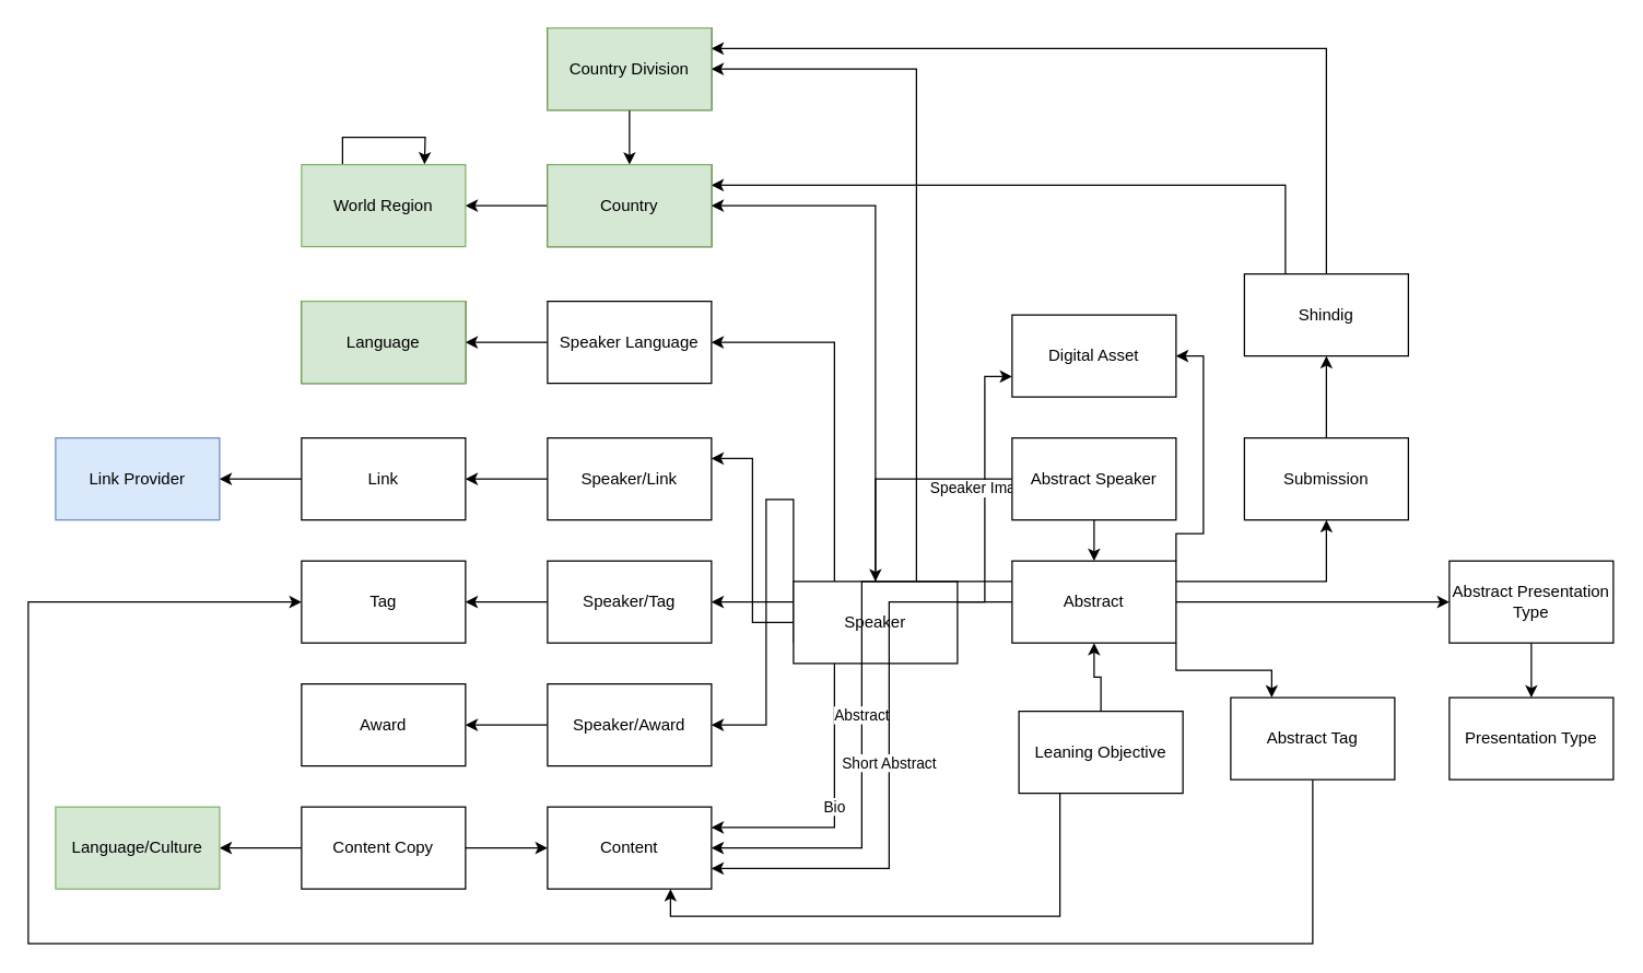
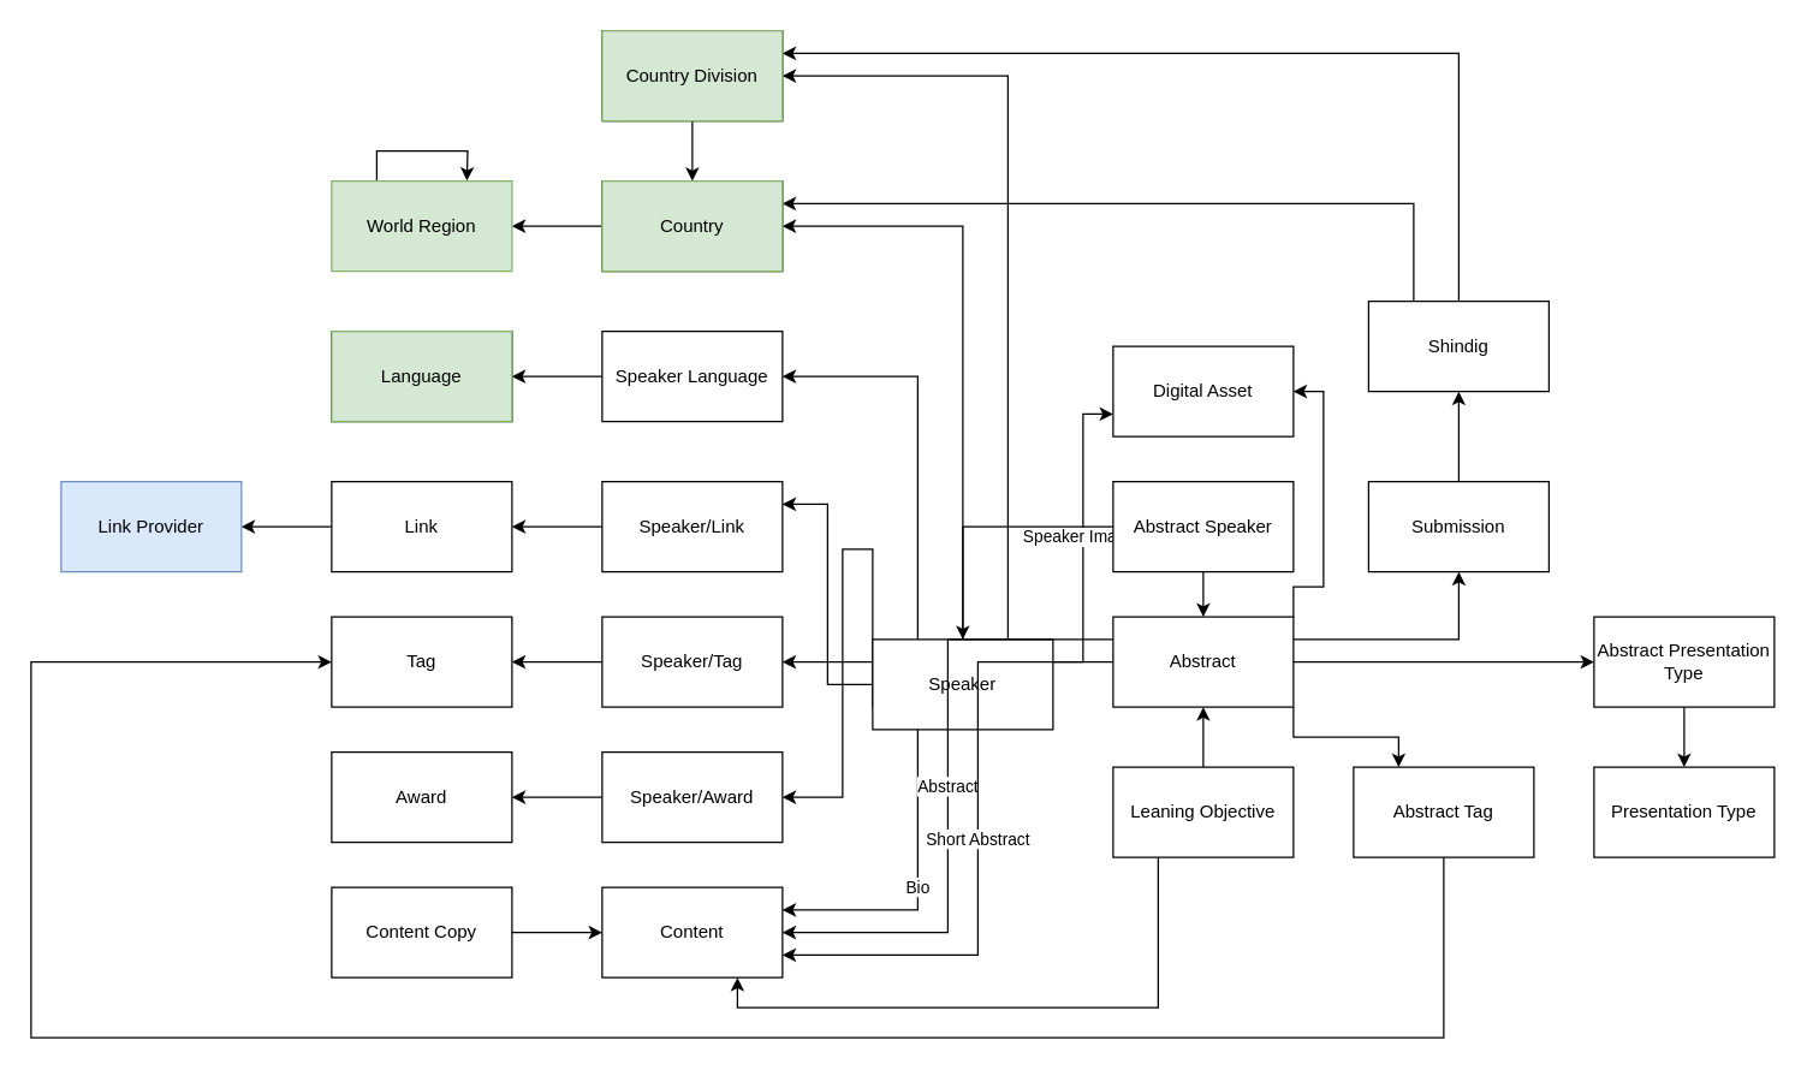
  <mxCell id="0" />
  <mxCell id="1" parent="0" />
  <mxCell id="2" value="" style="edgeStyle=orthogonalEdgeStyle;rounded=0;orthogonalLoop=1;jettySize=auto;html=1;exitX=0;exitY=0.25;exitDx=0;exitDy=0;entryX=1;entryY=0.25;entryDx=0;entryDy=0;" parent="1" source="10" target="12" edge="1"><mxGeometry relative="1" as="geometry" /></mxCell>
  <mxCell id="3" style="edgeStyle=orthogonalEdgeStyle;rounded=0;orthogonalLoop=1;jettySize=auto;html=1;exitX=0;exitY=0.5;exitDx=0;exitDy=0;entryX=1;entryY=0.5;entryDx=0;entryDy=0;" parent="1" source="10" target="17" edge="1"><mxGeometry relative="1" as="geometry" /></mxCell>
  <mxCell id="4" style="edgeStyle=orthogonalEdgeStyle;rounded=0;orthogonalLoop=1;jettySize=auto;html=1;exitX=0;exitY=0.75;exitDx=0;exitDy=0;entryX=1;entryY=0.5;entryDx=0;entryDy=0;" parent="1" source="10" target="20" edge="1"><mxGeometry relative="1" as="geometry"><Array as="points"><mxPoint x="560" y="365" /><mxPoint x="560" y="530" /></Array></mxGeometry></mxCell>
  <mxCell id="5" style="edgeStyle=orthogonalEdgeStyle;rounded=0;orthogonalLoop=1;jettySize=auto;html=1;exitX=0.25;exitY=0;exitDx=0;exitDy=0;entryX=1;entryY=0.5;entryDx=0;entryDy=0;" parent="1" source="10" target="23" edge="1"><mxGeometry relative="1" as="geometry" /></mxCell>
  <mxCell id="6" style="edgeStyle=orthogonalEdgeStyle;rounded=0;orthogonalLoop=1;jettySize=auto;html=1;exitX=0.5;exitY=0;exitDx=0;exitDy=0;entryX=1;entryY=0.5;entryDx=0;entryDy=0;" parent="1" source="10" target="26" edge="1"><mxGeometry relative="1" as="geometry" /></mxCell>
  <mxCell id="7" style="edgeStyle=orthogonalEdgeStyle;rounded=0;orthogonalLoop=1;jettySize=auto;html=1;exitX=0.75;exitY=0;exitDx=0;exitDy=0;entryX=1;entryY=0.5;entryDx=0;entryDy=0;" parent="1" source="10" target="28" edge="1"><mxGeometry relative="1" as="geometry" /></mxCell>
  <mxCell id="8" value="Bio" style="edgeStyle=orthogonalEdgeStyle;rounded=0;orthogonalLoop=1;jettySize=auto;html=1;exitX=0.25;exitY=1;exitDx=0;exitDy=0;entryX=1;entryY=0.25;entryDx=0;entryDy=0;" parent="1" source="10" target="31" edge="1"><mxGeometry relative="1" as="geometry" /></mxCell>
  <mxCell id="9" value="Speaker Images" style="edgeStyle=orthogonalEdgeStyle;rounded=0;orthogonalLoop=1;jettySize=auto;html=1;exitX=1;exitY=0.25;exitDx=0;exitDy=0;entryX=0;entryY=0.75;entryDx=0;entryDy=0;" parent="1" source="10" target="59" edge="1"><mxGeometry relative="1" as="geometry" /></mxCell>
  <mxCell id="10" value="Speaker" style="rounded=0;whiteSpace=wrap;html=1;" parent="1" vertex="1"><mxGeometry x="580" y="425" width="120" height="60" as="geometry" /></mxCell>
  <mxCell id="11" value="" style="edgeStyle=orthogonalEdgeStyle;rounded=0;orthogonalLoop=1;jettySize=auto;html=1;" parent="1" source="12" target="14" edge="1"><mxGeometry relative="1" as="geometry" /></mxCell>
  <mxCell id="12" value="Speaker/Link" style="rounded=0;whiteSpace=wrap;html=1;" parent="1" vertex="1"><mxGeometry x="400" y="320" width="120" height="60" as="geometry" /></mxCell>
  <mxCell id="13" value="" style="edgeStyle=orthogonalEdgeStyle;rounded=0;orthogonalLoop=1;jettySize=auto;html=1;" parent="1" source="14" target="15" edge="1"><mxGeometry relative="1" as="geometry" /></mxCell>
  <mxCell id="14" value="Link" style="rounded=0;whiteSpace=wrap;html=1;" parent="1" vertex="1"><mxGeometry x="220" y="320" width="120" height="60" as="geometry" /></mxCell>
  <mxCell id="15" value="Link Provider" style="rounded=0;whiteSpace=wrap;html=1;fillColor=#dae8fc;strokeColor=#6c8ebf;" parent="1" vertex="1"><mxGeometry x="40" y="320" width="120" height="60" as="geometry" /></mxCell>
  <mxCell id="16" value="" style="edgeStyle=orthogonalEdgeStyle;rounded=0;orthogonalLoop=1;jettySize=auto;html=1;" parent="1" source="17" target="18" edge="1"><mxGeometry relative="1" as="geometry" /></mxCell>
  <mxCell id="17" value="Speaker/Tag" style="rounded=0;whiteSpace=wrap;html=1;" parent="1" vertex="1"><mxGeometry x="400" y="410" width="120" height="60" as="geometry" /></mxCell>
  <mxCell id="18" value="Tag" style="rounded=0;whiteSpace=wrap;html=1;" parent="1" vertex="1"><mxGeometry x="220" y="410" width="120" height="60" as="geometry" /></mxCell>
  <mxCell id="19" value="" style="edgeStyle=orthogonalEdgeStyle;rounded=0;orthogonalLoop=1;jettySize=auto;html=1;" parent="1" source="20" target="21" edge="1"><mxGeometry relative="1" as="geometry" /></mxCell>
  <mxCell id="20" value="Speaker/Award" style="rounded=0;whiteSpace=wrap;html=1;" parent="1" vertex="1"><mxGeometry x="400" y="500" width="120" height="60" as="geometry" /></mxCell>
  <mxCell id="21" value="Award" style="rounded=0;whiteSpace=wrap;html=1;" parent="1" vertex="1"><mxGeometry x="220" y="500" width="120" height="60" as="geometry" /></mxCell>
  <mxCell id="22" value="" style="edgeStyle=orthogonalEdgeStyle;rounded=0;orthogonalLoop=1;jettySize=auto;html=1;" parent="1" source="23" target="24" edge="1"><mxGeometry relative="1" as="geometry" /></mxCell>
  <mxCell id="23" value="Speaker Language" style="rounded=0;whiteSpace=wrap;html=1;" parent="1" vertex="1"><mxGeometry x="400" y="220" width="120" height="60" as="geometry" /></mxCell>
  <mxCell id="24" value="Language" style="rounded=0;whiteSpace=wrap;html=1;" parent="1" vertex="1"><mxGeometry x="220" y="220" width="120" height="60" as="geometry" /></mxCell>
  <mxCell id="25" value="" style="edgeStyle=orthogonalEdgeStyle;rounded=0;orthogonalLoop=1;jettySize=auto;html=1;" parent="1" source="26" target="30" edge="1"><mxGeometry relative="1" as="geometry" /></mxCell>
  <mxCell id="26" value="Country" style="rounded=0;whiteSpace=wrap;html=1;" parent="1" vertex="1"><mxGeometry x="400" y="120" width="120" height="60" as="geometry" /></mxCell>
  <mxCell id="27" value="" style="edgeStyle=orthogonalEdgeStyle;rounded=0;orthogonalLoop=1;jettySize=auto;html=1;" parent="1" source="28" target="26" edge="1"><mxGeometry relative="1" as="geometry" /></mxCell>
  <mxCell id="28" value="Country Division" style="rounded=0;whiteSpace=wrap;html=1;" parent="1" vertex="1"><mxGeometry x="400" y="20" width="120" height="60" as="geometry" /></mxCell>
  <mxCell id="29" style="edgeStyle=orthogonalEdgeStyle;rounded=0;orthogonalLoop=1;jettySize=auto;html=1;exitX=0.25;exitY=0;exitDx=0;exitDy=0;" parent="1" source="30" edge="1"><mxGeometry relative="1" as="geometry"><mxPoint x="310" y="119.793" as="targetPoint" /></mxGeometry></mxCell>
  <mxCell id="30" value="World Region" style="rounded=0;whiteSpace=wrap;html=1;fillColor=#d5e8d4;strokeColor=#82b366;" parent="1" vertex="1"><mxGeometry x="220" y="120" width="120" height="60" as="geometry" /></mxCell>
  <mxCell id="31" value="Content" style="rounded=0;whiteSpace=wrap;html=1;" parent="1" vertex="1"><mxGeometry x="400" y="590" width="120" height="60" as="geometry" /></mxCell>
- <mxCell id="32" value="" style="edgeStyle=orthogonalEdgeStyle;rounded=0;orthogonalLoop=1;jettySize=auto;html=1;" parent="1" source="34" target="35" edge="1"><mxGeometry relative="1" as="geometry" /></mxCell>
  <mxCell id="33" value="" style="edgeStyle=orthogonalEdgeStyle;rounded=0;orthogonalLoop=1;jettySize=auto;html=1;" parent="1" source="34" target="31" edge="1"><mxGeometry relative="1" as="geometry" /></mxCell>
  <mxCell id="34" value="Content Copy" style="rounded=0;whiteSpace=wrap;html=1;" parent="1" vertex="1"><mxGeometry x="220" y="590" width="120" height="60" as="geometry" /></mxCell>
- <mxCell id="35" value="Language/Culture" style="rounded=0;whiteSpace=wrap;html=1;fillColor=#d5e8d4;strokeColor=#82b366;" parent="1" vertex="1"><mxGeometry x="40" y="590" width="120" height="60" as="geometry" /></mxCell>
  <mxCell id="36" value="Abstract" style="edgeStyle=orthogonalEdgeStyle;rounded=0;orthogonalLoop=1;jettySize=auto;html=1;exitX=0;exitY=0.25;exitDx=0;exitDy=0;entryX=1;entryY=0.5;entryDx=0;entryDy=0;" parent="1" source="42" target="31" edge="1"><mxGeometry relative="1" as="geometry" /></mxCell>
  <mxCell id="37" value="Short Abstract" style="edgeStyle=orthogonalEdgeStyle;rounded=0;orthogonalLoop=1;jettySize=auto;html=1;exitX=0;exitY=0.5;exitDx=0;exitDy=0;entryX=1;entryY=0.75;entryDx=0;entryDy=0;" parent="1" source="42" target="31" edge="1"><mxGeometry relative="1" as="geometry"><Array as="points"><mxPoint x="650" y="440" /><mxPoint x="650" y="635" /></Array></mxGeometry></mxCell>
  <mxCell id="38" style="edgeStyle=orthogonalEdgeStyle;rounded=0;orthogonalLoop=1;jettySize=auto;html=1;exitX=1;exitY=1;exitDx=0;exitDy=0;entryX=0.25;entryY=0;entryDx=0;entryDy=0;" parent="1" source="42" target="50" edge="1"><mxGeometry relative="1" as="geometry" /></mxCell>
  <mxCell id="39" style="edgeStyle=orthogonalEdgeStyle;rounded=0;orthogonalLoop=1;jettySize=auto;html=1;exitX=1;exitY=0.5;exitDx=0;exitDy=0;entryX=0;entryY=0.5;entryDx=0;entryDy=0;" parent="1" source="42" target="53" edge="1"><mxGeometry relative="1" as="geometry" /></mxCell>
  <mxCell id="40" style="edgeStyle=orthogonalEdgeStyle;rounded=0;orthogonalLoop=1;jettySize=auto;html=1;exitX=1;exitY=0.25;exitDx=0;exitDy=0;entryX=0.5;entryY=1;entryDx=0;entryDy=0;" parent="1" source="42" target="55" edge="1"><mxGeometry relative="1" as="geometry" /></mxCell>
  <mxCell id="41" style="edgeStyle=orthogonalEdgeStyle;rounded=0;orthogonalLoop=1;jettySize=auto;html=1;exitX=1;exitY=0;exitDx=0;exitDy=0;entryX=1;entryY=0.5;entryDx=0;entryDy=0;" parent="1" source="42" target="59" edge="1"><mxGeometry relative="1" as="geometry"><Array as="points"><mxPoint x="860" y="390" /><mxPoint x="880" y="390" /><mxPoint x="880" y="260" /></Array></mxGeometry></mxCell>
  <mxCell id="42" value="Abstract" style="rounded=0;whiteSpace=wrap;html=1;" parent="1" vertex="1"><mxGeometry x="740" y="410" width="120" height="60" as="geometry" /></mxCell>
  <mxCell id="43" value="" style="edgeStyle=orthogonalEdgeStyle;rounded=0;orthogonalLoop=1;jettySize=auto;html=1;" parent="1" source="45" target="10" edge="1"><mxGeometry relative="1" as="geometry" /></mxCell>
  <mxCell id="44" value="" style="edgeStyle=orthogonalEdgeStyle;rounded=0;orthogonalLoop=1;jettySize=auto;html=1;" parent="1" source="45" target="42" edge="1"><mxGeometry relative="1" as="geometry" /></mxCell>
  <mxCell id="45" value="Abstract Speaker" style="rounded=0;whiteSpace=wrap;html=1;" parent="1" vertex="1"><mxGeometry x="740" y="320" width="120" height="60" as="geometry" /></mxCell>
  <mxCell id="46" value="" style="edgeStyle=orthogonalEdgeStyle;rounded=0;orthogonalLoop=1;jettySize=auto;html=1;" parent="1" source="48" target="42" edge="1"><mxGeometry relative="1" as="geometry" /></mxCell>
  <mxCell id="47" style="edgeStyle=orthogonalEdgeStyle;rounded=0;orthogonalLoop=1;jettySize=auto;html=1;exitX=0.25;exitY=1;exitDx=0;exitDy=0;entryX=0.75;entryY=1;entryDx=0;entryDy=0;" parent="1" source="48" target="31" edge="1"><mxGeometry relative="1" as="geometry" /></mxCell>
- <mxCell id="48" value="Leaning Objective" style="rounded=0;whiteSpace=wrap;html=1;" parent="1" vertex="1"><mxGeometry x="745" y="520" width="120" height="60" as="geometry" /></mxCell>
+ <mxCell id="48" value="Leaning Objective" style="rounded=0;whiteSpace=wrap;html=1;" parent="1" vertex="1"><mxGeometry x="740" y="510" width="120" height="60" as="geometry" /></mxCell>
  <mxCell id="49" style="edgeStyle=orthogonalEdgeStyle;rounded=0;orthogonalLoop=1;jettySize=auto;html=1;exitX=0.5;exitY=1;exitDx=0;exitDy=0;entryX=0;entryY=0.5;entryDx=0;entryDy=0;" parent="1" source="50" target="18" edge="1"><mxGeometry relative="1" as="geometry"><Array as="points"><mxPoint x="960" y="690" /><mxPoint x="20" y="690" /><mxPoint x="20" y="440" /></Array></mxGeometry></mxCell>
  <mxCell id="50" value="Abstract Tag" style="rounded=0;whiteSpace=wrap;html=1;" parent="1" vertex="1"><mxGeometry x="900" y="510" width="120" height="60" as="geometry" /></mxCell>
  <mxCell id="51" value="Presentation Type" style="rounded=0;whiteSpace=wrap;html=1;" parent="1" vertex="1"><mxGeometry x="1060" y="510" width="120" height="60" as="geometry" /></mxCell>
  <mxCell id="52" value="" style="edgeStyle=orthogonalEdgeStyle;rounded=0;orthogonalLoop=1;jettySize=auto;html=1;" parent="1" source="53" target="51" edge="1"><mxGeometry relative="1" as="geometry" /></mxCell>
  <mxCell id="53" value="Abstract Presentation Type" style="rounded=0;whiteSpace=wrap;html=1;" parent="1" vertex="1"><mxGeometry x="1060" y="410" width="120" height="60" as="geometry" /></mxCell>
  <mxCell id="54" value="" style="edgeStyle=orthogonalEdgeStyle;rounded=0;orthogonalLoop=1;jettySize=auto;html=1;" parent="1" source="55" target="58" edge="1"><mxGeometry relative="1" as="geometry" /></mxCell>
  <mxCell id="55" value="Submission" style="rounded=0;whiteSpace=wrap;html=1;" parent="1" vertex="1"><mxGeometry x="910" y="320" width="120" height="60" as="geometry" /></mxCell>
  <mxCell id="56" style="edgeStyle=orthogonalEdgeStyle;rounded=0;orthogonalLoop=1;jettySize=auto;html=1;exitX=0.25;exitY=0;exitDx=0;exitDy=0;entryX=1;entryY=0.25;entryDx=0;entryDy=0;" parent="1" source="58" target="26" edge="1"><mxGeometry relative="1" as="geometry" /></mxCell>
  <mxCell id="57" style="edgeStyle=orthogonalEdgeStyle;rounded=0;orthogonalLoop=1;jettySize=auto;html=1;exitX=0.5;exitY=0;exitDx=0;exitDy=0;entryX=1;entryY=0.25;entryDx=0;entryDy=0;" parent="1" source="58" target="28" edge="1"><mxGeometry relative="1" as="geometry" /></mxCell>
  <mxCell id="58" value="Shindig" style="rounded=0;whiteSpace=wrap;html=1;" parent="1" vertex="1"><mxGeometry x="910" y="200" width="120" height="60" as="geometry" /></mxCell>
  <mxCell id="59" value="Digital Asset" style="rounded=0;whiteSpace=wrap;html=1;" parent="1" vertex="1"><mxGeometry x="740" y="230" width="120" height="60" as="geometry" /></mxCell>
  <mxCell id="60" value="Country Division" style="rounded=0;whiteSpace=wrap;html=1;fillColor=#d5e8d4;strokeColor=#82b366;" vertex="1" parent="1"><mxGeometry x="400" y="20" width="120" height="60" as="geometry" /></mxCell>
  <mxCell id="61" value="Country" style="rounded=0;whiteSpace=wrap;html=1;fillColor=#d5e8d4;strokeColor=#82b366;" vertex="1" parent="1"><mxGeometry x="400" y="120" width="120" height="60" as="geometry" /></mxCell>
  <mxCell id="62" value="Language" style="rounded=0;whiteSpace=wrap;html=1;fillColor=#d5e8d4;strokeColor=#82b366;" vertex="1" parent="1"><mxGeometry x="220" y="220" width="120" height="60" as="geometry" /></mxCell>
